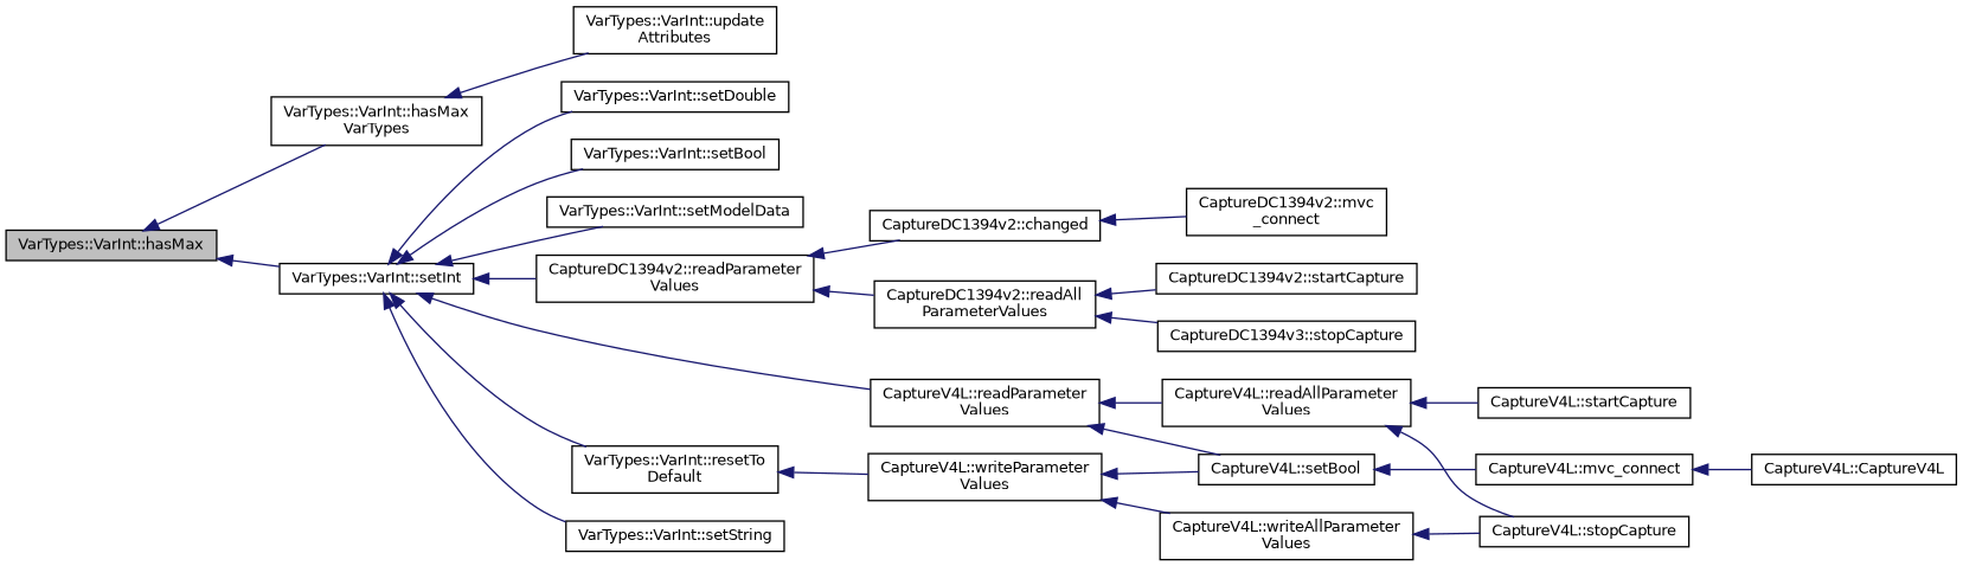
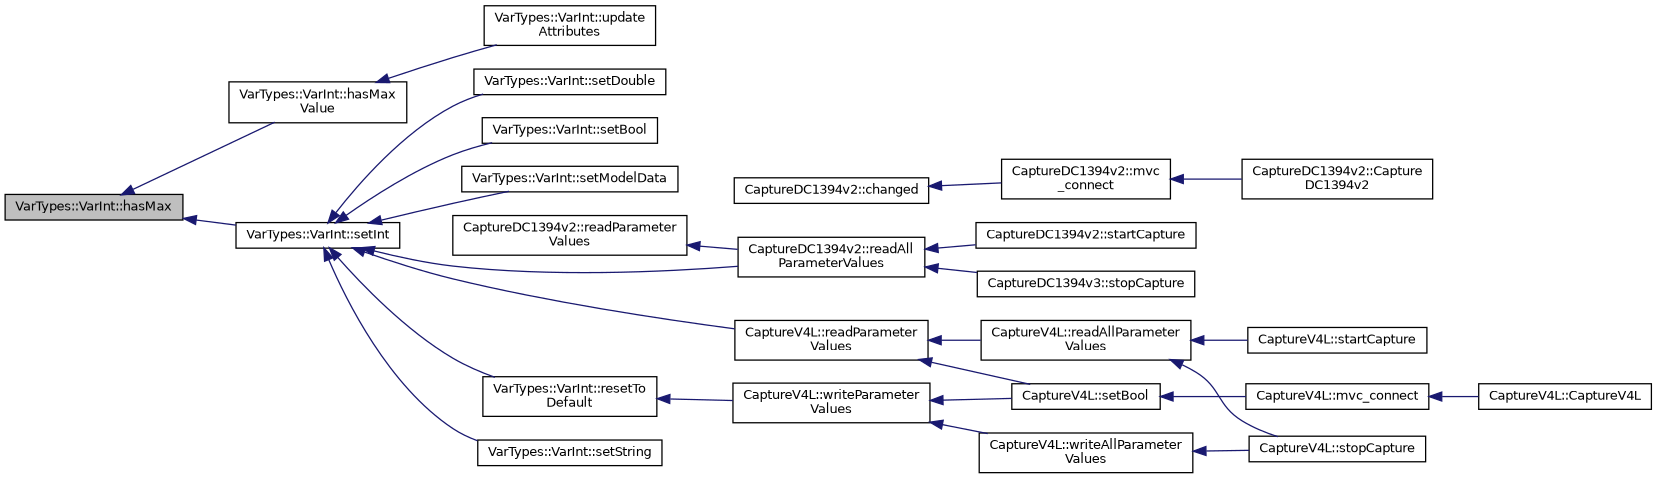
  digraph {
    rankdir=LR
    node [color=black fillcolor=white fontname=Helvetica fontsize=10 shape=record style=filled]
    edge [color=midnightblue dir=back fontname=Helvetica fontsize=10 labelfontname=Helvetica labelfontsize=10 style=solid]
    n1 [fillcolor=grey75 fontcolor=black height=0.2 label="VarTypes::VarInt::hasMax" width=0.4]
-   n2 [height=0.2 label="VarTypes::VarInt::hasMax\lVarTypes" width=0.4]
+   n2 [height=0.2 label="VarTypes::VarInt::hasMax\lValue" width=0.4]
    n3 [height=0.2 label="VarTypes::VarInt::setInt" width=0.4]
    n4 [height=0.2 label="VarTypes::VarInt::update\lAttributes" width=0.4]
    n5 [height=0.2 label="CaptureDC1394v2::readParameter\lValues" width=0.4]
    n6 [height=0.2 label="CaptureV4L::readParameter\lValues" width=0.4]
    n7 [height=0.2 label="VarTypes::VarInt::resetTo\lDefault" width=0.4]
    n8 [height=0.2 label="VarTypes::VarInt::setString" width=0.4]
    n9 [height=0.2 label="VarTypes::VarInt::setDouble" width=0.4]
    n10 [height=0.2 label="VarTypes::VarInt::setBool" width=0.4]
    n11 [height=0.2 label="VarTypes::VarInt::setModelData" width=0.4]
    n12 [height=0.2 label="CaptureDC1394v2::changed" width=0.4]
    n13 [height=0.2 label="CaptureDC1394v2::readAll\lParameterValues" width=0.4]
    n14 [height=0.2 label="CaptureV4L::setBool" width=0.4]
    n15 [height=0.2 label="CaptureV4L::readAllParameter\lValues" width=0.4]
    n16 [height=0.2 label="CaptureV4L::writeParameter\lValues" width=0.4]
    n17 [height=0.2 label="CaptureDC1394v2::mvc\l_connect" width=0.4]
    n18 [height=0.2 label="CaptureDC1394v2::startCapture" width=0.4]
    n19 [height=0.2 label="CaptureDC1394v3::stopCapture" width=0.4]
+   n20 [height=0.2 label="CaptureDC1394v2::Capture\lDC1394v2" width=0.4]
    n21 [height=0.2 label="CaptureV4L::mvc_connect" width=0.4]
    n22 [height=0.2 label="CaptureV4L::startCapture" width=0.4]
    n23 [height=0.2 label="CaptureV4L::stopCapture" width=0.4]
    n24 [height=0.2 label="CaptureV4L::CaptureV4L" width=0.4]
    n25 [height=0.2 label="CaptureV4L::writeAllParameter\lValues" width=0.4]
    n1 -> n2
    n1 -> n3
    n2 -> n4
-   n3 -> n5
+   n3 -> n13
    n3 -> n6
    n3 -> n7
    n3 -> n8
    n3 -> n9
    n3 -> n10
    n3 -> n11
-   n5 -> n12
    n5 -> n13
    n6 -> n14
    n6 -> n15
    n7 -> n16
    n12 -> n17
    n13 -> n18
    n13 -> n19
    n14 -> n21
    n15 -> n22
    n15 -> n23
    n16 -> n14
    n16 -> n25
+   n17 -> n20
    n21 -> n24
    n25 -> n23
  }
